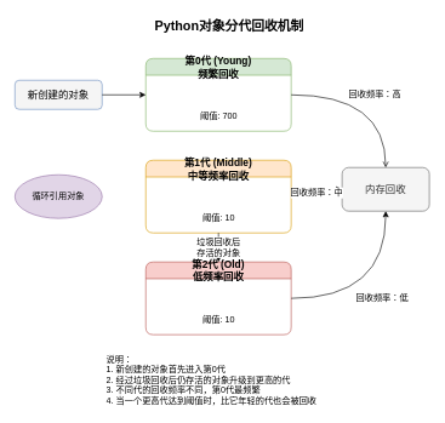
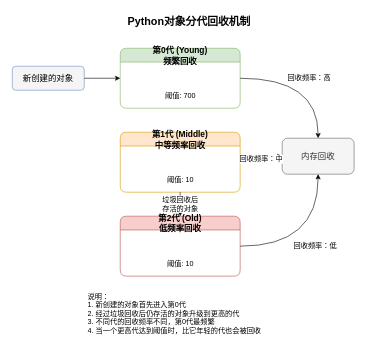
  <mxCell id="0" />
  <mxCell id="1" parent="0" />
  <mxCell id="2" value="Python对象分代回收机制" style="text;html=1;strokeColor=none;fillColor=none;align=center;verticalAlign=middle;whiteSpace=wrap;rounded=0;fontSize=18;fontStyle=1" vertex="1" parent="1"><mxGeometry x="150" y="20" width="330" height="30" as="geometry" /></mxCell>
  <mxCell id="3" value="新创建的对象" style="rounded=1;whiteSpace=wrap;html=1;fontSize=14;fillColor=#f5f5f5;strokeColor=#6c8ebf;" vertex="1" parent="1"><mxGeometry x="20" y="110" width="120" height="40" as="geometry" /></mxCell>
  <mxCell id="4" value="第0代 (Young)&#10;频繁回收" style="swimlane;rounded=1;fontSize=14;fillColor=#d5e8d4;strokeColor=#82b366;" vertex="1" parent="1"><mxGeometry x="200" y="80" width="200" height="100" as="geometry" /></mxCell>
  <mxCell id="5" value="阈值: 700" style="text;html=1;align=center;verticalAlign=middle;resizable=0;points=[];autosize=1;strokeColor=none;fillColor=none;fontSize=12;" vertex="1" parent="4"><mxGeometry x="65" y="70" width="70" height="20" as="geometry" /></mxCell>
  <mxCell id="6" value="第1代 (Middle)&#10;中等频率回收" style="swimlane;rounded=1;fontSize=14;fillColor=#ffe6cc;strokeColor=#d79b00;" vertex="1" parent="1"><mxGeometry x="200" y="220" width="200" height="100" as="geometry" /></mxCell>
  <mxCell id="7" value="阈值: 10" style="text;html=1;align=center;verticalAlign=middle;resizable=0;points=[];autosize=1;strokeColor=none;fillColor=none;fontSize=12;" vertex="1" parent="6"><mxGeometry x="70" y="70" width="60" height="20" as="geometry" /></mxCell>
  <mxCell id="8" value="第2代 (Old)&#10;低频率回收" style="swimlane;rounded=1;fontSize=14;fillColor=#f8cecc;strokeColor=#b85450;" vertex="1" parent="1"><mxGeometry x="200" y="360" width="200" height="100" as="geometry" /></mxCell>
  <mxCell id="9" value="阈值: 10" style="text;html=1;align=center;verticalAlign=middle;resizable=0;points=[];autosize=1;strokeColor=none;fillColor=none;fontSize=12;" vertex="1" parent="8"><mxGeometry x="70" y="70" width="60" height="20" as="geometry" /></mxCell>
  <mxCell id="10" value="垃圾回收后&#10;存活的对象" style="edgeStyle=orthogonalEdgeStyle;rounded=1;orthogonalLoop=1;jettySize=auto;html=1;exitX=0.5;exitY=1;exitDx=0;exitDy=0;entryX=0.5;entryY=0;entryDx=0;entryDy=0;fontSize=12;curved=1;" edge="1" parent="1" source="6" target="8"><mxGeometry relative="1" as="geometry" /></mxCell>
  <mxCell id="11" value="" style="edgeStyle=orthogonalEdgeStyle;rounded=1;orthogonalLoop=1;jettySize=auto;html=1;exitX=1;exitY=0.5;exitDx=0;exitDy=0;entryX=0;entryY=0.5;entryDx=0;entryDy=0;fontSize=12;" edge="1" parent="1" source="3" target="4"><mxGeometry relative="1" as="geometry" /></mxCell>
  <mxCell id="12" value="内存回收" style="rounded=1;whiteSpace=wrap;html=1;fontSize=14;fillColor=#f5f5f5;strokeColor=#666666;fontColor=#333333;" vertex="1" parent="1"><mxGeometry x="470" y="230" width="120" height="60" as="geometry" /></mxCell>
- <mxCell id="13" value="回收频率：高" style="edgeStyle=orthogonalEdgeStyle;rounded=1;orthogonalLoop=1;jettySize=auto;html=1;exitX=1;exitY=0.5;exitDx=0;exitDy=0;entryX=0.5;entryY=0;entryDx=0;entryDy=0;fontSize=12;curved=1;endArrow=open;" edge="1" parent="1" source="4" target="12"><mxGeometry relative="1" as="geometry"><Array as="points"><mxPoint x="530" y="130" /></Array></mxGeometry></mxCell>
+ <mxCell id="13" value="回收频率：高" style="edgeStyle=orthogonalEdgeStyle;rounded=1;orthogonalLoop=1;jettySize=auto;html=1;exitX=1;exitY=0.5;exitDx=0;exitDy=0;entryX=0.5;entryY=0;entryDx=0;entryDy=0;fontSize=12;curved=1;" edge="1" parent="1" source="4" target="12"><mxGeometry relative="1" as="geometry"><Array as="points"><mxPoint x="530" y="130" /></Array></mxGeometry></mxCell>
  <mxCell id="14" value="回收频率：中" style="edgeStyle=orthogonalEdgeStyle;rounded=1;orthogonalLoop=1;jettySize=auto;html=1;exitX=1;exitY=0.5;exitDx=0;exitDy=0;entryX=0;entryY=0.5;entryDx=0;entryDy=0;fontSize=12;" edge="1" parent="1" source="6" target="12"><mxGeometry relative="1" as="geometry" /></mxCell>
  <mxCell id="15" value="回收频率：低" style="edgeStyle=orthogonalEdgeStyle;rounded=1;orthogonalLoop=1;jettySize=auto;html=1;exitX=1;exitY=0.5;exitDx=0;exitDy=0;entryX=0.5;entryY=1;entryDx=0;entryDy=0;fontSize=12;curved=1;" edge="1" parent="1" source="8" target="12"><mxGeometry relative="1" as="geometry"><Array as="points"><mxPoint x="530" y="410" /></Array></mxGeometry></mxCell>
- <mxCell id="16" value="循环引用对象" style="ellipse;whiteSpace=wrap;html=1;fontSize=12;fillColor=#e1d5e7;strokeColor=#9673a6;" vertex="1" parent="1"><mxGeometry x="20" y="240" width="120" height="60" as="geometry" /></mxCell>
  <mxCell id="17" value="说明：&#10;1. 新创建的对象首先进入第0代&#10;2. 经过垃圾回收后仍存活的对象升级到更高的代&#10;3. 不同代的回收频率不同，第0代最频繁&#10;4. 当一个更高代达到阈值时，比它年轻的代也会被回收" style="text;strokeColor=none;fillColor=none;align=left;verticalAlign=top;spacingLeft=4;spacingRight=4;overflow=hidden;rotatable=0;points=[[0,0.5],[1,0.5]];portConstraint=eastwest;whiteSpace=wrap;html=1;fontSize=12;" vertex="1" parent="1"><mxGeometry x="140" y="480" width="380" height="80" as="geometry" /></mxCell>
